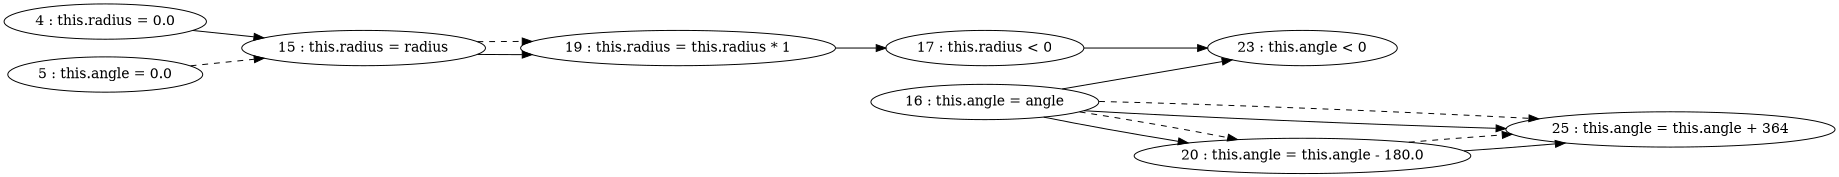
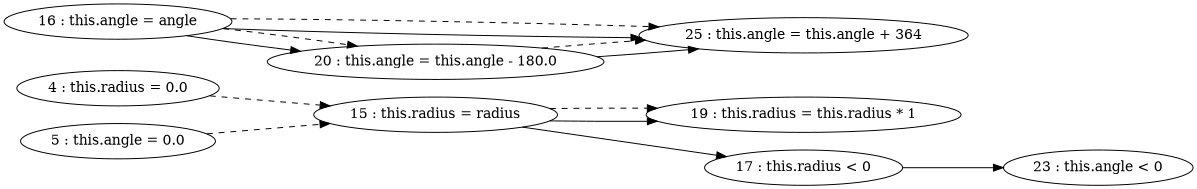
  digraph {
    rankdir=LR
    "4 : this.radius = 0.0"
    "15 : this.radius = radius"
    "19 : this.radius = this.radius * 1"
    "17 : this.radius < 0"
    "23 : this.angle < 0"
    "5 : this.angle = 0.0"
    "16 : this.angle = angle"
    n8 [label="25 : this.angle = this.angle + 364"]
    "20 : this.angle = this.angle - 180.0"
-   "4 : this.radius = 0.0" -> "15 : this.radius = radius" [style=solid]
+   "4 : this.radius = 0.0" -> "15 : this.radius = radius" [style=dashed]
    "15 : this.radius = radius" -> "19 : this.radius = this.radius * 1"
    "15 : this.radius = radius" -> "19 : this.radius = this.radius * 1" [style=dashed]
-   "19 : this.radius = this.radius * 1" -> "17 : this.radius < 0"
+   "15 : this.radius = radius" -> "17 : this.radius < 0"
    "17 : this.radius < 0" -> "23 : this.angle < 0"
    "5 : this.angle = 0.0" -> "15 : this.radius = radius" [style=dashed]
-   "16 : this.angle = angle" -> "23 : this.angle < 0"
    "16 : this.angle = angle" -> n8
    "16 : this.angle = angle" -> n8 [style=dashed]
    "16 : this.angle = angle" -> "20 : this.angle = this.angle - 180.0"
    "16 : this.angle = angle" -> "20 : this.angle = this.angle - 180.0" [style=dashed]
    "20 : this.angle = this.angle - 180.0" -> n8
    "20 : this.angle = this.angle - 180.0" -> n8 [style=dashed]
  }
